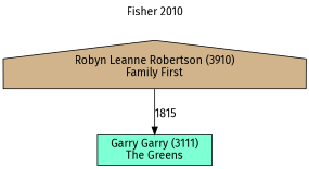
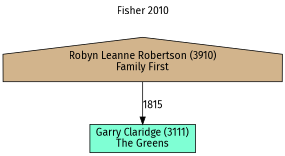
  digraph {
    label="Fisher 2010"
    labelloc=t
    mclimit=10
    fontname="Fira Sans"
    node [style=filled fontname="Fira Sans"]
-   n1 [label="Garry Garry (3111)\nThe Greens" shape=box fillcolor=aquamarine]
+   n1 [label="Garry Claridge (3111)\nThe Greens" shape=box fillcolor=aquamarine]
    n2 [label="Robyn Leanne Robertson (3910)\nFamily First" shape=house fillcolor=tan]
    n2 -> n1 [label=1815 fontname="Fira Sans"]
  }
